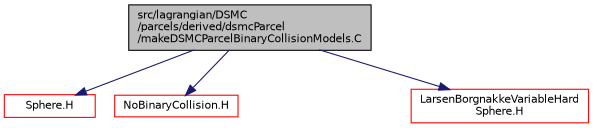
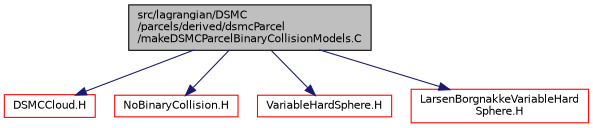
  digraph {
    node [color=red fontname=Helvetica fontsize=10 shape=record]
    edge [color=midnightblue fontname=Helvetica fontsize=10 labelfontname=Helvetica labelfontsize=10 style=solid]
    n1 [color=black fillcolor=grey75 fontcolor=black height=0.2 label="src/lagrangian/DSMC\l/parcels/derived/dsmcParcel\l/makeDSMCParcelBinaryCollisionModels.C" style=filled width=0.4]
-   n2 [height=0.2 label="Sphere.H" width=0.4]
+   n2 [height=0.2 label="DSMCCloud.H" width=0.4]
    n3 [height=0.2 label="NoBinaryCollision.H" width=0.4]
+   n4 [height=0.2 label="VariableHardSphere.H" width=0.4]
    n5 [height=0.2 label="LarsenBorgnakkeVariableHard\lSphere.H" width=0.4]
    n1 -> n2
    n1 -> n3
+   n1 -> n4
    n1 -> n5
  }
